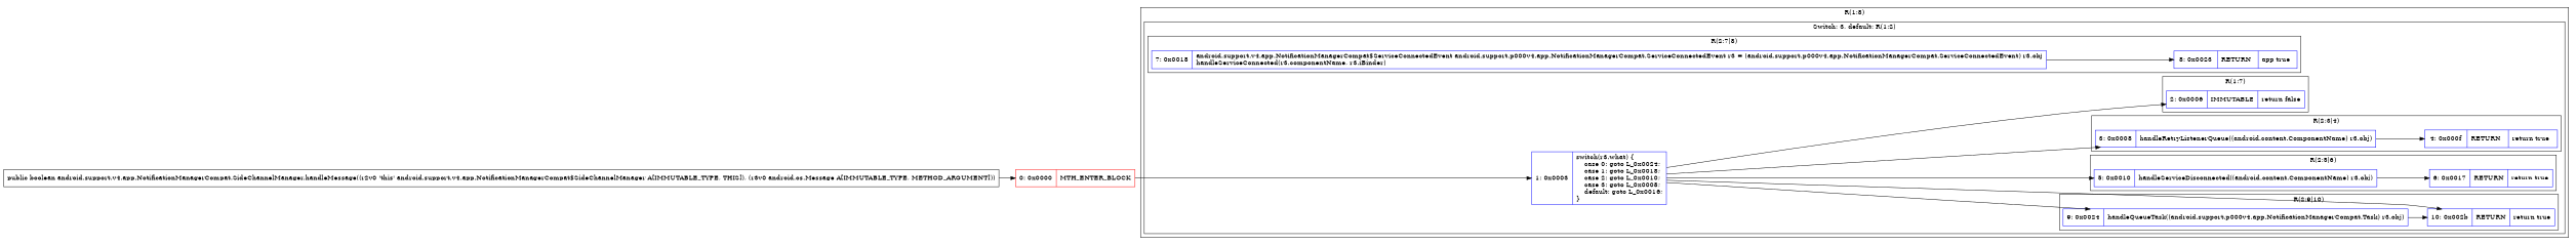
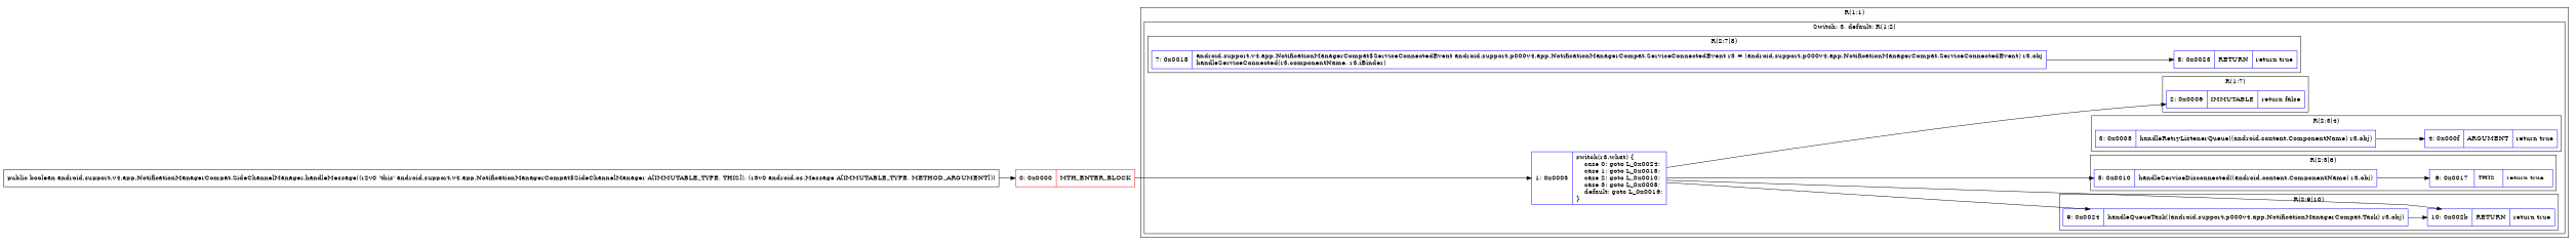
  digraph {
    rankdir=LR
    node [color=blue shape=record]
    n1 [label="{9\:\ 0x0024|handleQueueTask((android.support.p000v4.app.NotificationManagerCompat.Task) r3.obj)\l}"]
    n2 [label="{10\:\ 0x002b|RETURN\l|return true\l}"]
    n3 [label="{7\:\ 0x0018|android.support.v4.app.NotificationManagerCompat$ServiceConnectedEvent android.support.p000v4.app.NotificationManagerCompat.ServiceConnectedEvent r3 = (android.support.p000v4.app.NotificationManagerCompat.ServiceConnectedEvent) r3.obj\lhandleServiceConnected(r3.componentName, r3.iBinder)\l}"]
-   n4 [label="{8\:\ 0x0023|RETURN\l|app true\l}"]
+   n4 [label="{8\:\ 0x0023|RETURN\l|return true\l}"]
    n5 [label="{5\:\ 0x0010|handleServiceDisconnected((android.content.ComponentName) r3.obj)\l}"]
-   n6 [label="{6\:\ 0x0017|RETURN\l|return true\l}"]
+   n6 [label="{6\:\ 0x0017|THIS\l|return true\l}"]
    n7 [label="{3\:\ 0x0008|handleRetryListenerQueue((android.content.ComponentName) r3.obj)\l}"]
-   n8 [label="{4\:\ 0x000f|RETURN\l|return true\l}"]
+   n8 [label="{4\:\ 0x000f|ARGUMENT\l|return true\l}"]
    n9 [label="{2\:\ 0x0006|IMMUTABLE\l|return false\l}"]
    n10 [label="{1\:\ 0x0003|switch(r3.what) \{\l    case 0: goto L_0x0024;\l    case 1: goto L_0x0018;\l    case 2: goto L_0x0010;\l    case 3: goto L_0x0008;\l    default: goto L_0x0016;\l\}\l}"]
    n11 [color=red label="{0\:\ 0x0000|MTH_ENTER_BLOCK\l}"]
    n12 [label="{public boolean android.support.v4.app.NotificationManagerCompat.SideChannelManager.handleMessage((r2v0 'this' android.support.v4.app.NotificationManagerCompat$SideChannelManager A[IMMUTABLE_TYPE, THIS]), (r3v0 android.os.Message A[IMMUTABLE_TYPE, METHOD_ARGUMENT])) }" color=""]
    subgraph cluster_1 {
-     label="R(1:8)"
+     label="R(1:1)"
      subgraph cluster_2 {
        label="Switch: 3, default: R(1:2)"
        n10
        subgraph cluster_3 {
          label="R(2:9|10)"
          n1
          n2
        }
        subgraph cluster_4 {
          label="R(2:7|8)"
          n3
          n4
        }
        subgraph cluster_5 {
          label="R(2:5|6)"
          n5
          n6
        }
        subgraph cluster_6 {
          label="R(2:3|4)"
          n7
          n8
        }
        subgraph cluster_7 {
          label="R(1:7)"
          n9
        }
      }
    }
    n1 -> n2
    n3 -> n4
    n5 -> n6
    n7 -> n8
    n10 -> n1
    n10 -> n2
    n10 -> n5
-   n10 -> n7
    n10 -> n9
    n11 -> n10
    n12 -> n11
  }
